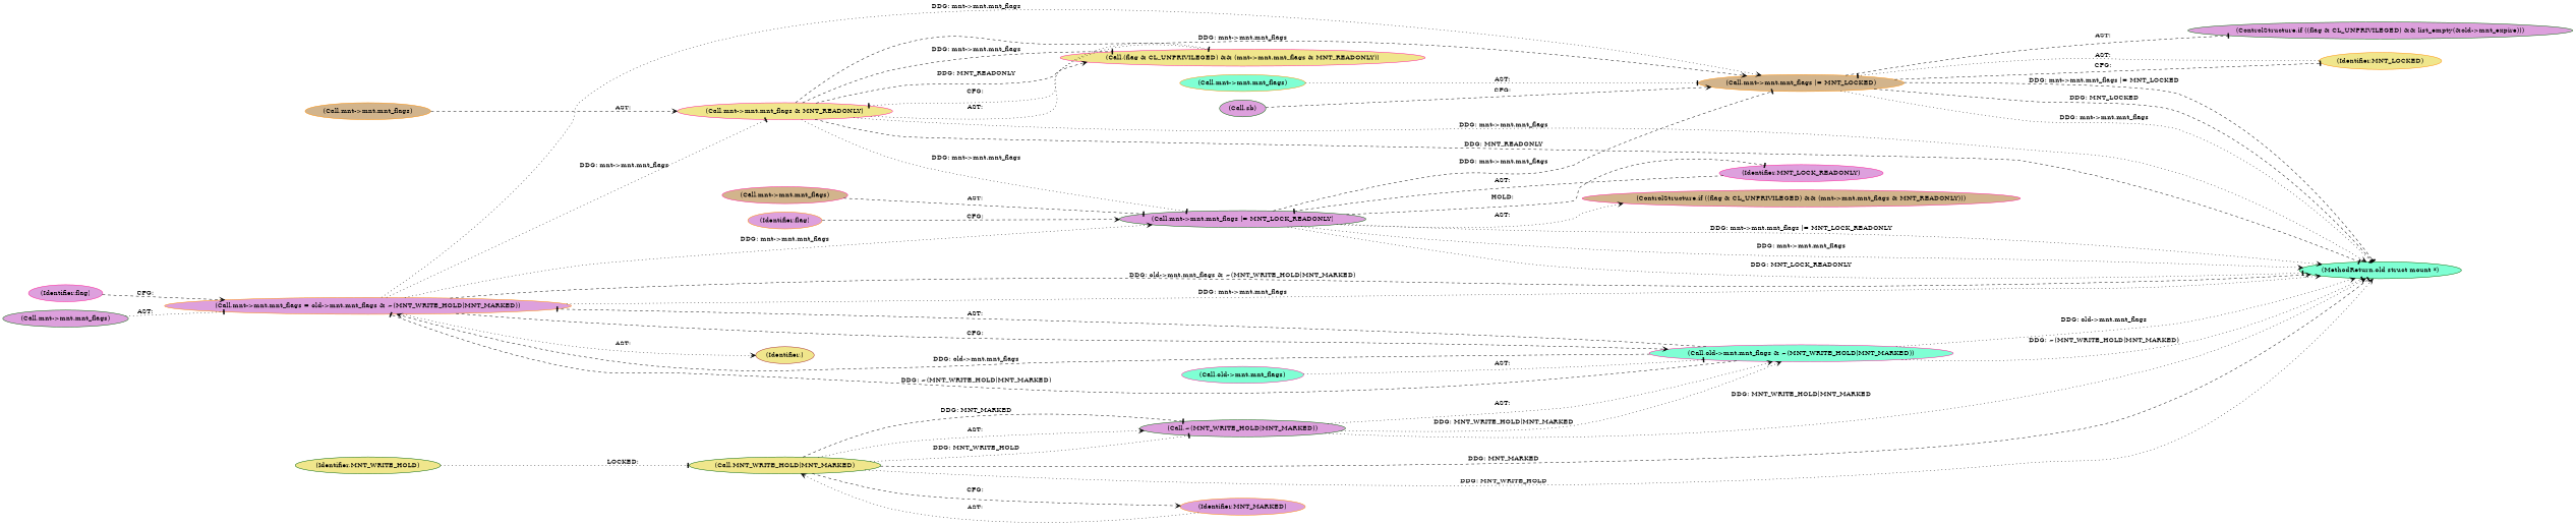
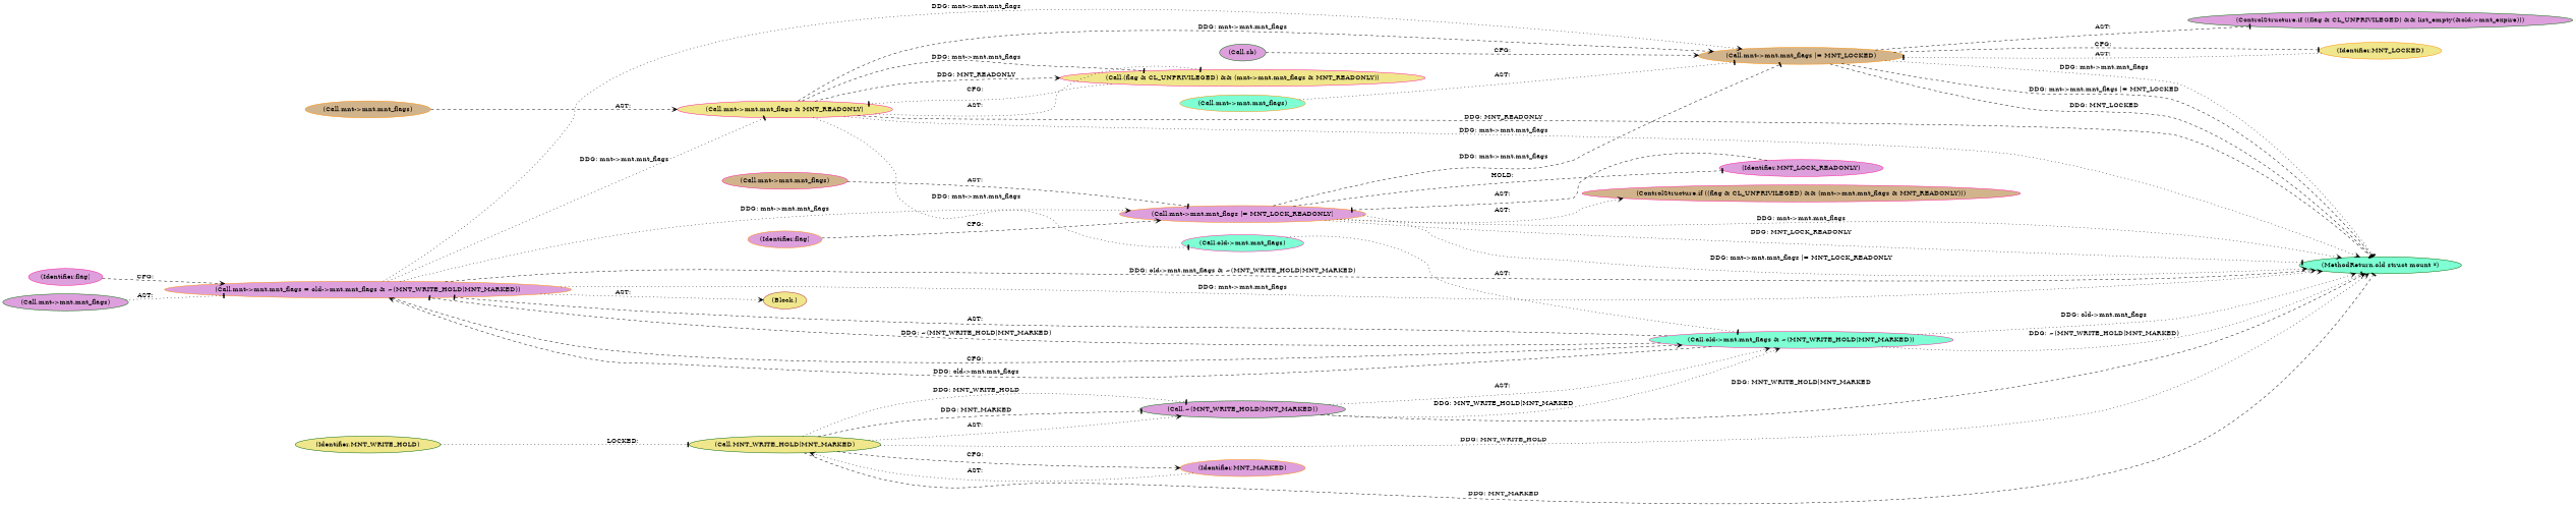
  digraph {
    rankdir=LR
    node [color=darkgreen fillcolor=plum style=filled]
    edge [arrowhead=tee style=dotted]
-   n1 [label="(Call,mnt->mnt.mnt_flags |= MNT_LOCK_READONLY)"]
+   n1 [color=darkorange label="(Call,mnt->mnt.mnt_flags |= MNT_LOCK_READONLY)"]
    n2 [color=darkorange fillcolor=tan label="(Call,mnt->mnt.mnt_flags |= MNT_LOCKED)"]
    n3 [fillcolor=aquamarine label="(MethodReturn,old struct mount *)"]
    n4 [color=deeppink label="(Identifier,MNT_LOCK_READONLY)"]
    n5 [color=deeppink fillcolor=tan label="(ControlStructure,if ((flag & CL_UNPRIVILEGED) && (mnt->mnt.mnt_flags & MNT_READONLY)))"]
    n6 [color=darkorange fillcolor=khaki label="(Identifier,MNT_LOCKED)"]
    n7 [label="(ControlStructure,if ((flag & CL_UNPRIVILEGED) && list_empty(&old->mnt_expire)))"]
    n8 [color=darkorange label="(Call,mnt->mnt.mnt_flags = old->mnt.mnt_flags & ~(MNT_WRITE_HOLD|MNT_MARKED))"]
    n9 [color=deeppink fillcolor=aquamarine label="(Call,old->mnt.mnt_flags & ~(MNT_WRITE_HOLD|MNT_MARKED))"]
    n10 [color=deeppink fillcolor=khaki label="(Call,mnt->mnt.mnt_flags & MNT_READONLY)"]
-   n11 [color=brown fillcolor=khaki label="(Identifier,)"]
+   n11 [color=brown fillcolor=khaki label="(Block,)"]
    n12 [color=deeppink fillcolor=khaki label="(Call,(flag & CL_UNPRIVILEGED) && (mnt->mnt.mnt_flags & MNT_READONLY))"]
    n13 [label="(Call,~(MNT_WRITE_HOLD|MNT_MARKED))"]
    n14 [fillcolor=khaki label="(Call,MNT_WRITE_HOLD|MNT_MARKED)"]
    n15 [color=darkorange label="(Identifier,MNT_MARKED)"]
    n16 [color=deeppink label="(Identifier,flag)"]
    n17 [color=darkorange label="(Identifier,flag)"]
    n18 [color=darkorange fillcolor=tan label="(Call,mnt->mnt.mnt_flags)"]
    n19 [color=deeppink fillcolor=aquamarine label="(Call,old->mnt.mnt_flags)"]
    n20 [color=deeppink fillcolor=tan label="(Call,mnt->mnt.mnt_flags)"]
    n21 [color=darkorange fillcolor=aquamarine label="(Call,mnt->mnt.mnt_flags)"]
    n22 [label="(Call,sb)"]
    n23 [label="(Call,mnt->mnt.mnt_flags)"]
    n24 [fillcolor=khaki label="(Identifier,MNT_WRITE_HOLD)"]
    n1 -> n2 [label="DDG: mnt->mnt.mnt_flags" style=dashed]
    n1 -> n3 [arrowhead=vee label="DDG: mnt->mnt.mnt_flags"]
    n1 -> n3 [label="DDG: MNT_LOCK_READONLY"]
    n1 -> n3 [arrowhead=vee label="DDG: mnt->mnt.mnt_flags |= MNT_LOCK_READONLY"]
    n1 -> n4 [label="HOLD: " style=dashed]
    n1 -> n5 [arrowhead=vee label="AST: "]
    n2 -> n3 [label="DDG: MNT_LOCKED" style=dashed]
    n2 -> n3 [label="DDG: mnt->mnt.mnt_flags"]
    n2 -> n3 [label="DDG: mnt->mnt.mnt_flags |= MNT_LOCKED" style=dashed]
    n2 -> n6 [label="CFG: " style=dashed]
    n2 -> n7 [label="AST: " style=dashed]
    n4 -> n1 [label="AST: " style=dashed]
    n6 -> n2 [label="AST: "]
    n8 -> n1 [arrowhead=vee label="DDG: mnt->mnt.mnt_flags"]
    n8 -> n2 [arrowhead=vee label="DDG: mnt->mnt.mnt_flags"]
    n8 -> n3 [arrowhead=vee label="DDG: old->mnt.mnt_flags & ~(MNT_WRITE_HOLD|MNT_MARKED)" style=dashed]
    n8 -> n3 [arrowhead=vee label="DDG: mnt->mnt.mnt_flags"]
    n8 -> n9 [arrowhead=vee label="CFG: " style=dashed]
    n8 -> n10 [label="DDG: mnt->mnt.mnt_flags"]
    n8 -> n11 [arrowhead=vee label="AST: "]
    n9 -> n3 [label="DDG: ~(MNT_WRITE_HOLD|MNT_MARKED)"]
    n9 -> n3 [arrowhead=vee label="DDG: old->mnt.mnt_flags"]
    n9 -> n8 [label="AST: " style=dashed]
    n9 -> n8 [arrowhead=vee label="DDG: old->mnt.mnt_flags" style=dashed]
    n9 -> n8 [label="DDG: ~(MNT_WRITE_HOLD|MNT_MARKED)" style=dashed]
-   n10 -> n1 [label="DDG: mnt->mnt.mnt_flags"]
+   n10 -> n19 [label="DDG: mnt->mnt.mnt_flags"]
    n10 -> n2 [arrowhead=vee label="DDG: mnt->mnt.mnt_flags" style=dashed]
    n10 -> n3 [label="DDG: MNT_READONLY" style=dashed]
    n10 -> n3 [arrowhead=vee label="DDG: mnt->mnt.mnt_flags"]
    n10 -> n12 [label="AST: "]
    n10 -> n12 [label="DDG: mnt->mnt.mnt_flags" style=dashed]
    n10 -> n12 [arrowhead=vee label="DDG: MNT_READONLY" style=dashed]
    n12 -> n10 [label="CFG: "]
-   n13 -> n3 [arrowhead=vee label="DDG: MNT_WRITE_HOLD|MNT_MARKED"]
+   n13 -> n3 [arrowhead=vee label="DDG: MNT_WRITE_HOLD|MNT_MARKED" style=dashed]
    n13 -> n9 [arrowhead=vee label="AST: "]
    n13 -> n9 [arrowhead=vee label="DDG: MNT_WRITE_HOLD|MNT_MARKED"]
    n14 -> n3 [label="DDG: MNT_MARKED" style=dashed]
    n14 -> n3 [arrowhead=vee label="DDG: MNT_WRITE_HOLD"]
    n14 -> n13 [arrowhead=vee label="AST: "]
    n14 -> n13 [label="DDG: MNT_WRITE_HOLD"]
    n14 -> n13 [label="DDG: MNT_MARKED" style=dashed]
    n14 -> n15 [arrowhead=vee label="CFG: " style=dashed]
    n15 -> n14 [arrowhead=vee label="AST: "]
    n16 -> n8 [arrowhead=vee label="CFG: " style=dashed]
    n17 -> n1 [arrowhead=vee label="CFG: " style=dashed]
    n18 -> n10 [arrowhead=vee label="AST: " style=dashed]
    n19 -> n9 [label="AST: "]
    n20 -> n1 [label="AST: " style=dashed]
    n21 -> n2 [label="AST: "]
    n22 -> n2 [arrowhead=vee label="CFG: " style=dashed]
    n23 -> n8 [label="AST: "]
    n24 -> n14 [label="LOCKED: "]
  }
